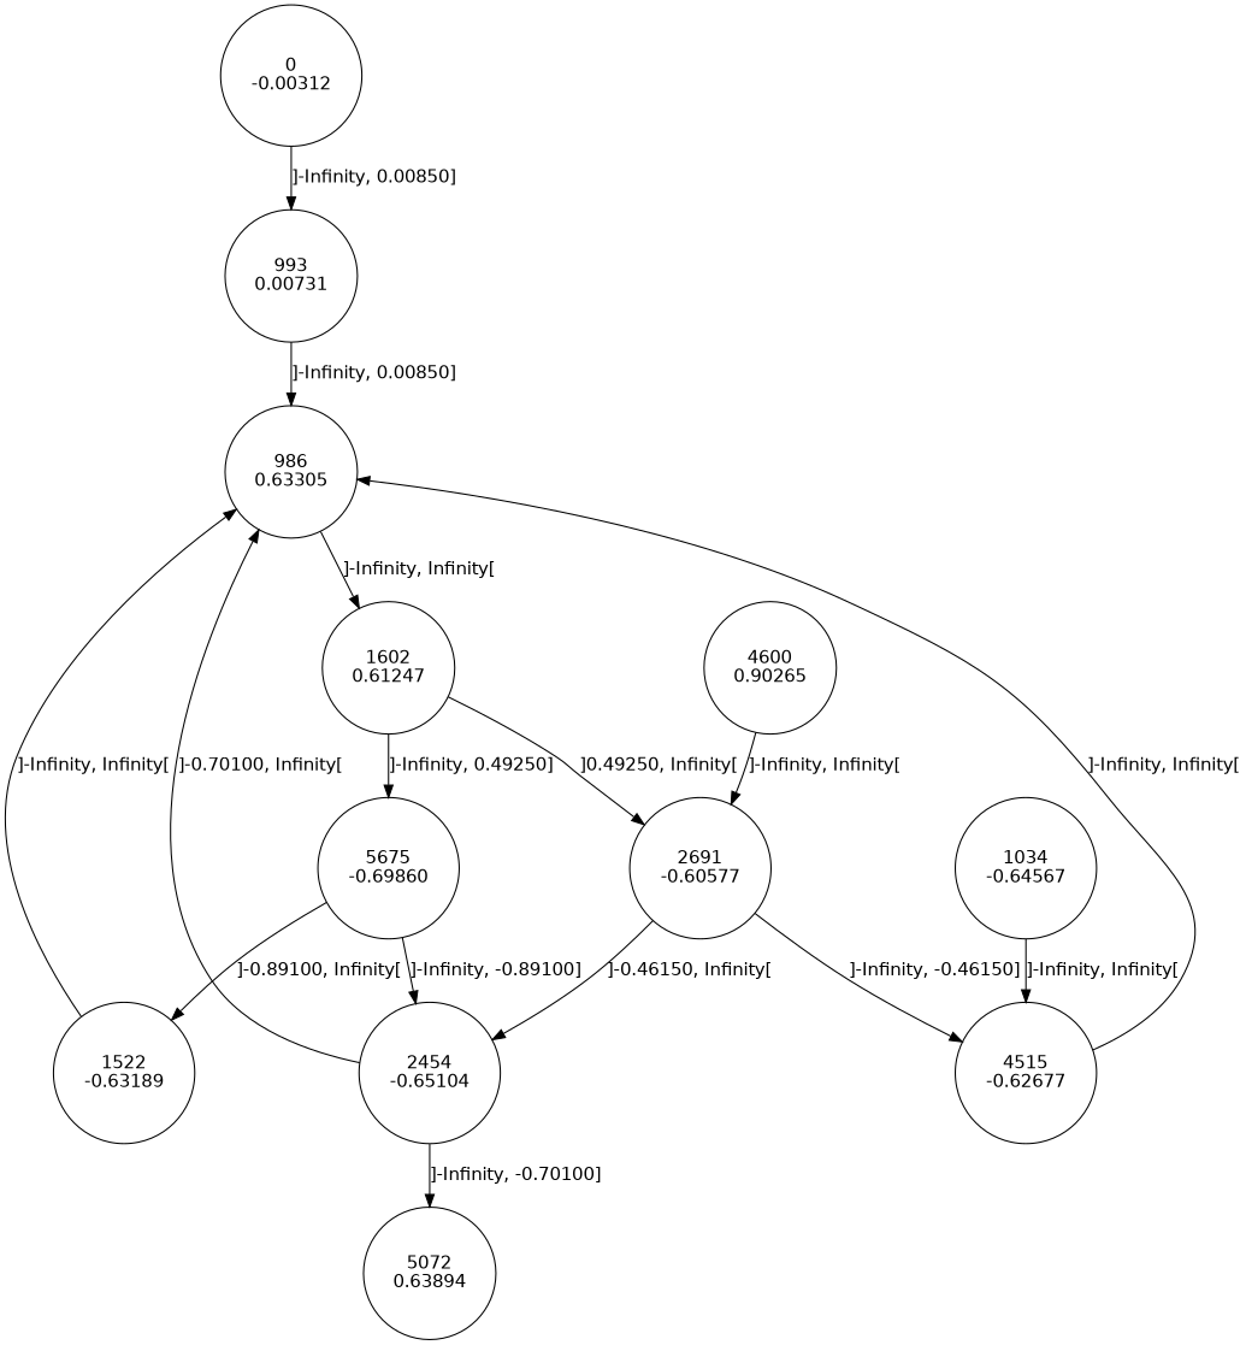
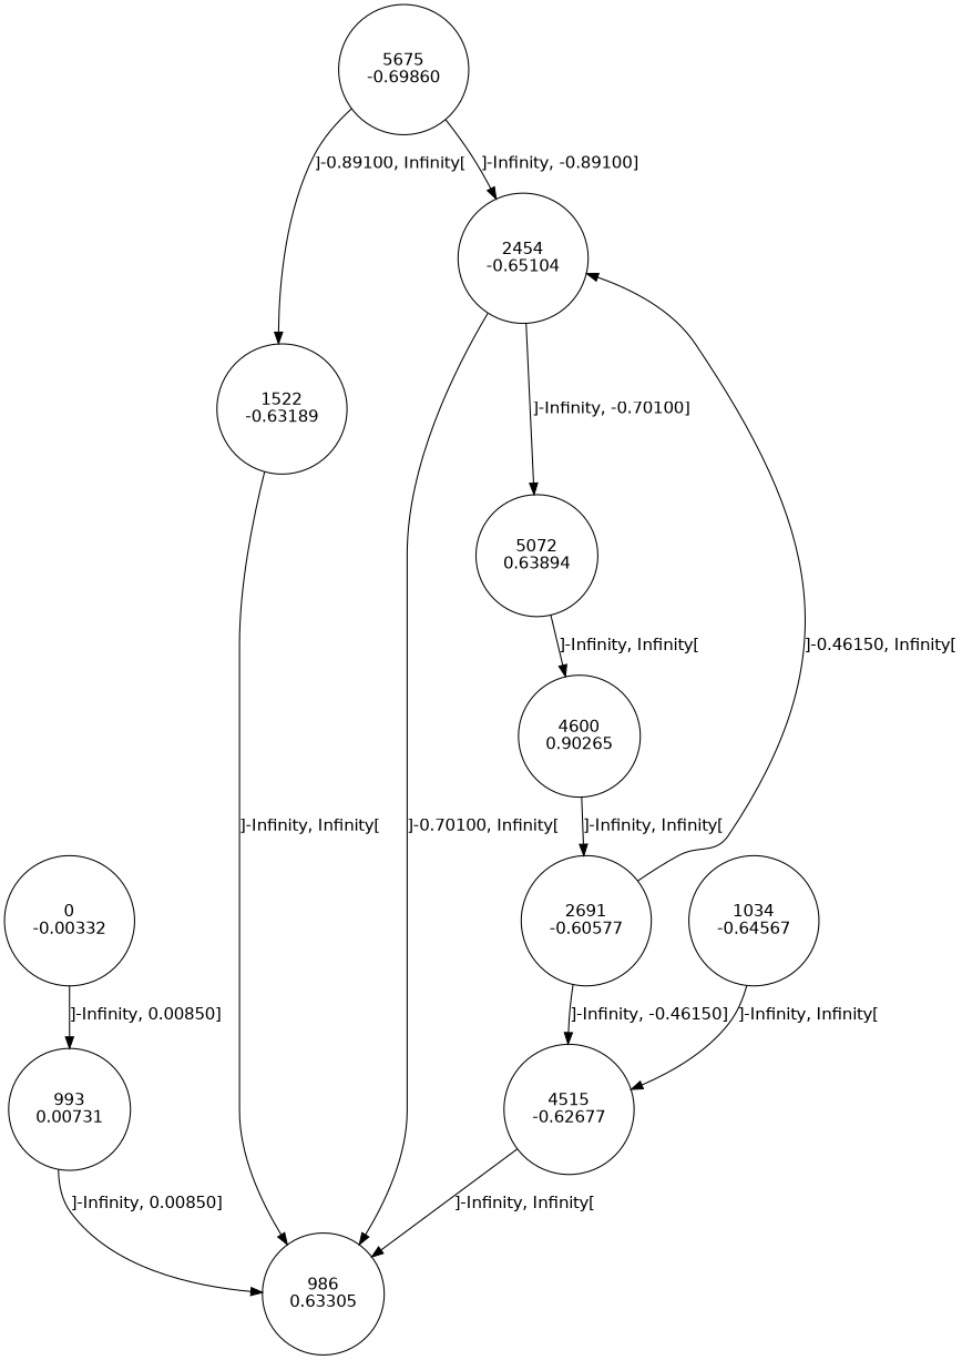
  digraph {
    fontname="DejaVu Sans"
    node [fontname="DejaVu Sans" shape=circle]
    edge [fontname="DejaVu Sans"]
-   n1 [label="0\n-0.00312"]
+   n1 [label="0\n-0.00332"]
    n2 [label="993\n0.00731"]
    n3 [label="986\n0.63305"]
-   n4 [label="1602\n0.61247"]
    n5 [label="5675\n-0.69860"]
    n6 [label="2691\n-0.60577"]
    n7 [label="1522\n-0.63189"]
    n8 [label="1034\n-0.64567"]
    n9 [label="4515\n-0.62677"]
    n10 [label="2454\n-0.65104"]
    n11 [label="5072\n0.63894"]
    n12 [label="4600\n0.90265"]
    n1 -> n2 [label="]-Infinity, 0.00850]"]
    n2 -> n3 [label="]-Infinity, 0.00850]"]
-   n3 -> n4 [label="]-Infinity, Infinity["]
-   n4 -> n5 [label="]-Infinity, 0.49250]"]
-   n4 -> n6 [label="]0.49250, Infinity["]
    n5 -> n7 [label="]-0.89100, Infinity["]
    n5 -> n10 [label="]-Infinity, -0.89100]"]
    n6 -> n9 [label="]-Infinity, -0.46150]"]
    n6 -> n10 [label="]-0.46150, Infinity["]
    n7 -> n3 [label="]-Infinity, Infinity["]
    n8 -> n9 [label="]-Infinity, Infinity["]
    n9 -> n3 [label="]-Infinity, Infinity["]
    n10 -> n3 [label="]-0.70100, Infinity["]
    n10 -> n11 [label="]-Infinity, -0.70100]"]
+   n11 -> n12 [label="]-Infinity, Infinity["]
    n12 -> n6 [label="]-Infinity, Infinity["]
  }
